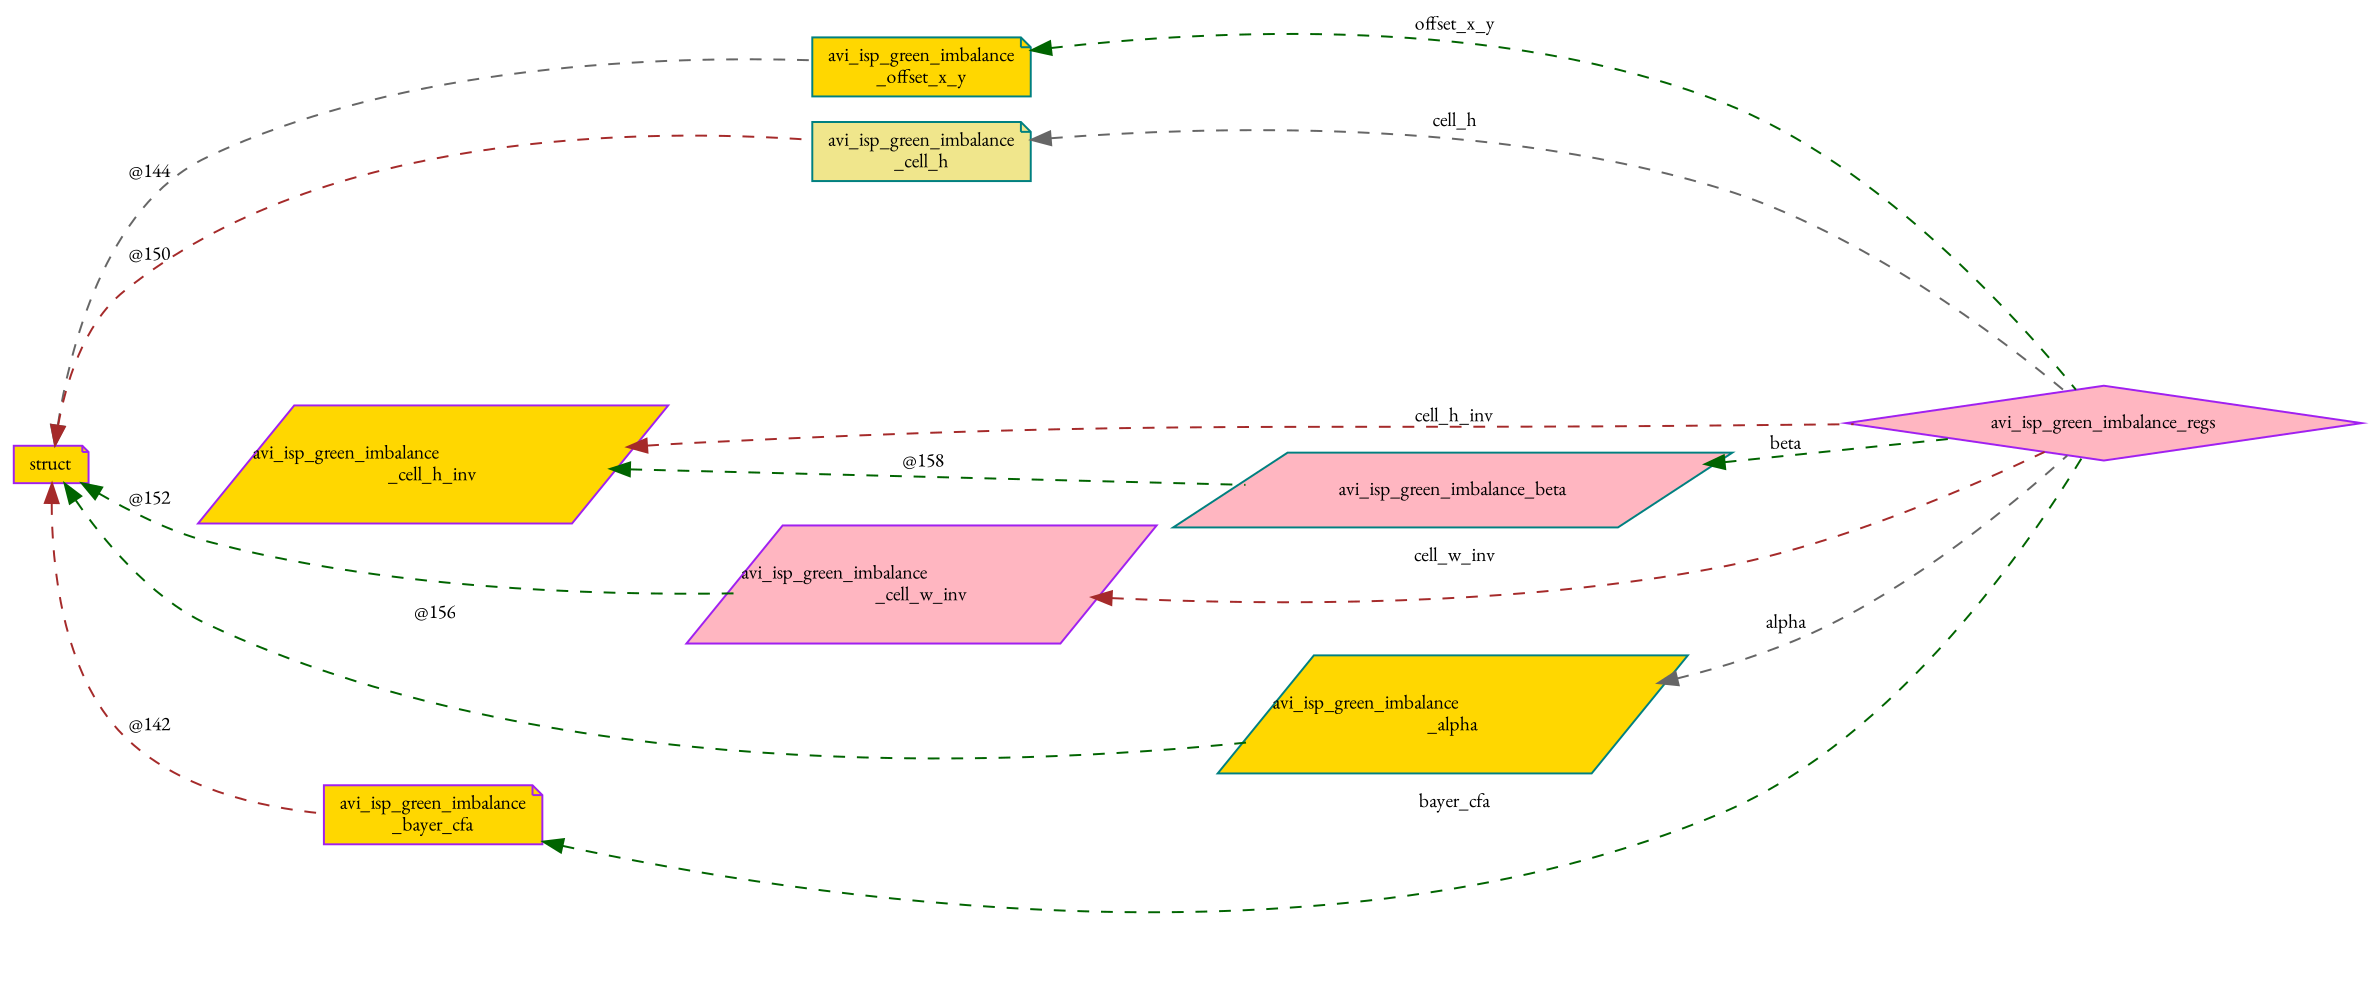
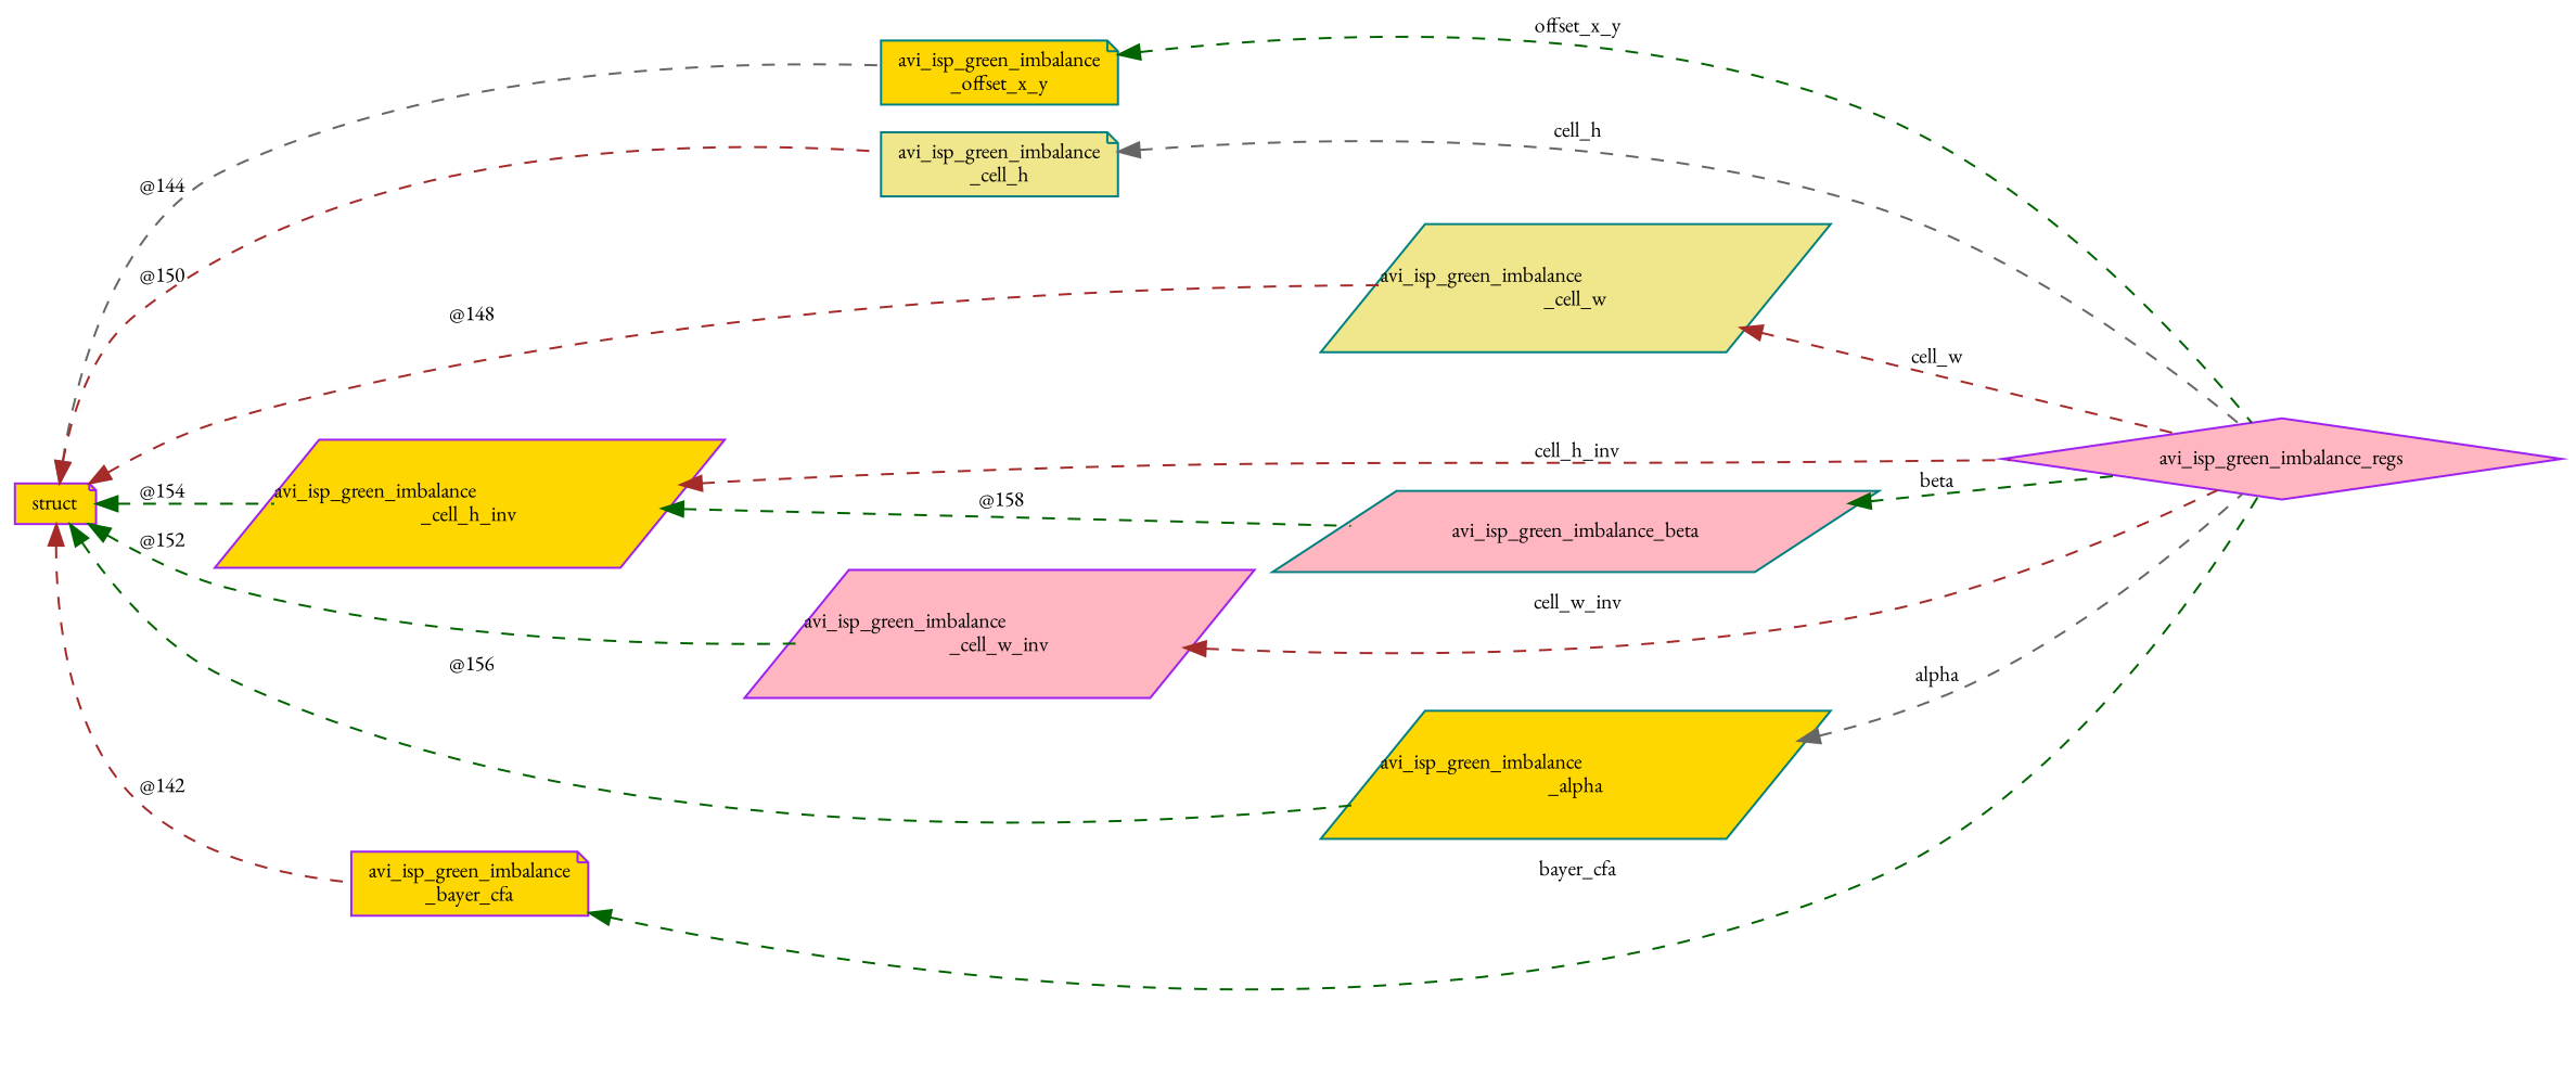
  digraph {
    fontname="EB Garamond"
    rankdir=LR
    node [color=purple fillcolor=gold fontname="EB Garamond" fontsize=10 shape=parallelogram style=filled]
    edge [color=darkgreen dir=back fontname="EB Garamond" fontsize=10 labelfontname=FreeSans labelfontsize=10 style=dashed]
    n1 [fillcolor=lightpink fontcolor=black height=0.2 label=avi_isp_green_imbalance_regs shape=diamond width=0.4]
    n2 [color=teal height=0.2 label="avi_isp_green_imbalance\l_offset_x_y" shape=note width=0.4]
    n3 [height=0.2 label=struct shape=note width=0.4]
    n4 [color=teal fillcolor=khaki height=0.2 label="avi_isp_green_imbalance\l_cell_h" shape=note width=0.4]
+   n5 [color=teal fillcolor=khaki height=0.2 label="avi_isp_green_imbalance\l_cell_w" width=0.4]
    n6 [height=0.2 label="avi_isp_green_imbalance\l_cell_h_inv" width=0.4]
    n7 [fillcolor=lightpink height=0.2 label="avi_isp_green_imbalance\l_cell_w_inv" width=0.4]
    n8 [color=teal height=0.2 label="avi_isp_green_imbalance\l_alpha" width=0.4]
    n9 [height=0.2 label="avi_isp_green_imbalance\l_bayer_cfa" shape=note width=0.4]
    n10 [color=teal fillcolor=lightpink height=0.2 label=avi_isp_green_imbalance_beta width=0.4]
    n2 -> n1 [label=" offset_x_y"]
    n3 -> n2 [color=gray40 label=" @144"]
    n3 -> n4 [color=brown label=" @150"]
+   n3 -> n5 [color=brown label=" @148"]
+   n3 -> n6 [label=" @154"]
    n3 -> n7 [label=" @152"]
    n3 -> n8 [label=" @156"]
    n3 -> n9 [color=brown label=" @142"]
    n4 -> n1 [color=gray40 label=" cell_h"]
+   n5 -> n1 [color=brown label=" cell_w"]
    n6 -> n1 [color=brown label=" cell_h_inv"]
    n6 -> n10 [label=" @158"]
    n7 -> n1 [color=brown label=" cell_w_inv"]
    n8 -> n1 [color=gray40 label=" alpha"]
    n9 -> n1 [label=" bayer_cfa"]
    n10 -> n1 [label=" beta"]
  }
